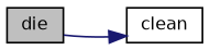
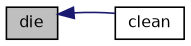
  digraph {
    rankdir=LR
    node [color=black fontname=Helvetica fontsize=10 shape=record style=filled]
    n1 [fillcolor=grey75 fontcolor=black height=0.2 label=die width=0.4]
    n2 [fillcolor=white height=0.2 label=clean width=0.4]
-   n1 -> n2 [color=midnightblue fontname=Helvetica fontsize=10 labelfontname=Helvetica labelfontsize=10 style=solid]
+   n2 -> n1 [color=midnightblue fontname=Helvetica fontsize=10 labelfontname=Helvetica labelfontsize=10 style=solid]
  }
